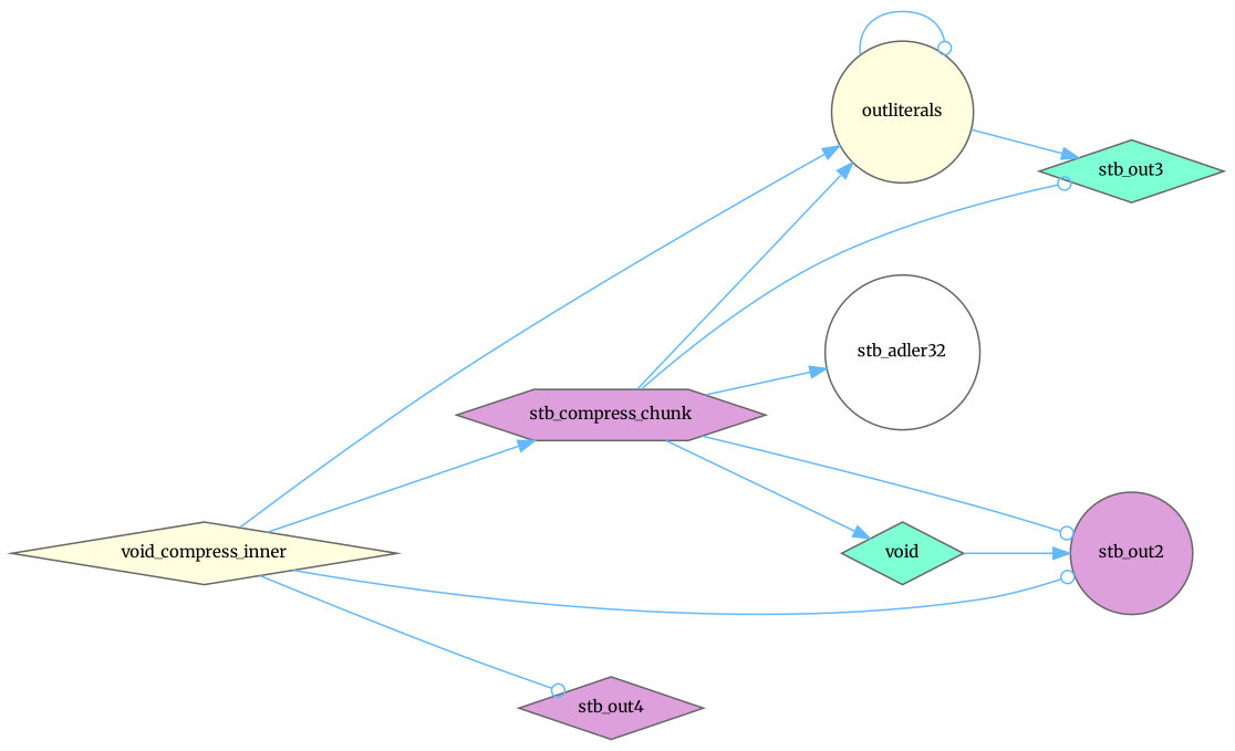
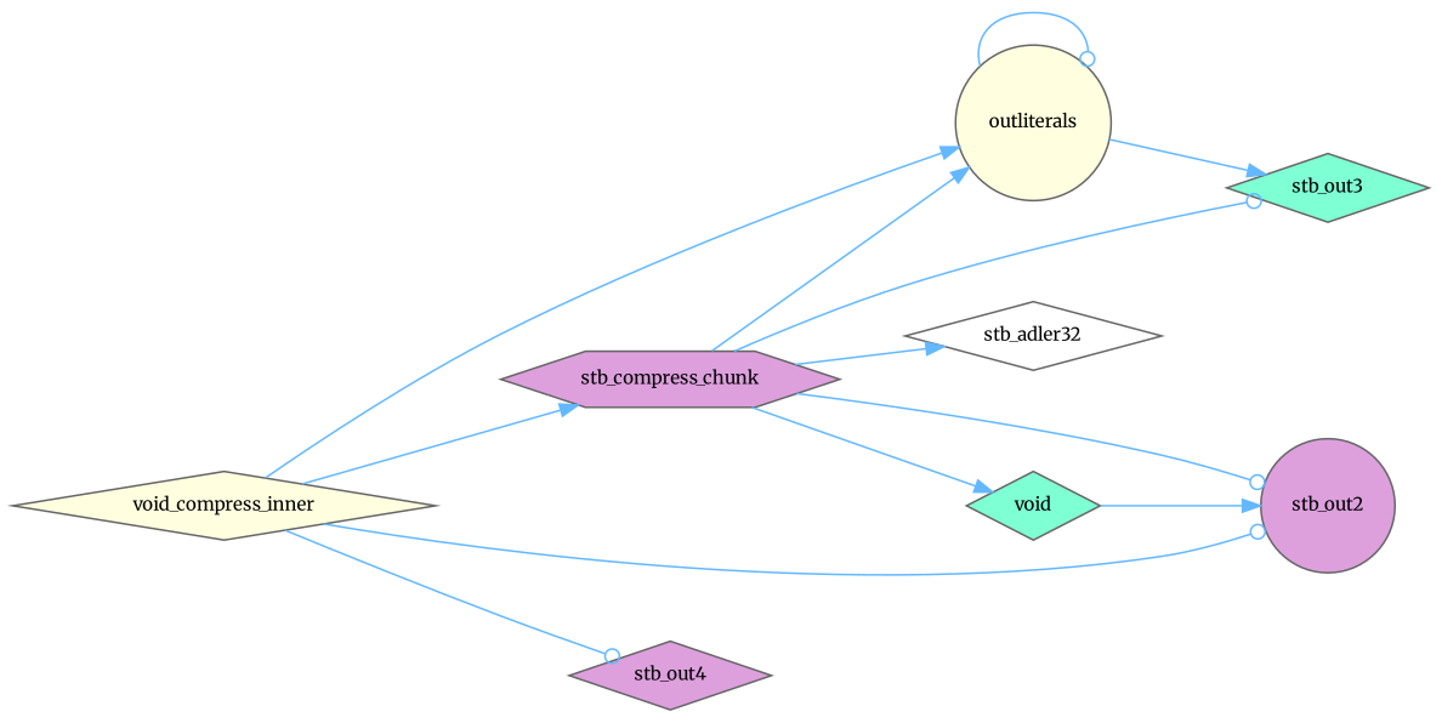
  digraph {
    fontname=Merriweather
    rankdir=LR
    node [color=grey40 fillcolor=plum fontname=Merriweather fontsize=10 shape=diamond style=filled]
    edge [arrowhead=normal color=steelblue1 fontname=Merriweather fontsize=10 labelfontname=Helvetica labelfontsize=10 style=solid]
    n1 [color=gray40 fillcolor=lightyellow fontcolor=black height=0.2 label=void_compress_inner width=0.4]
    n2 [fillcolor=lightyellow height=0.2 label=outliterals shape=circle width=0.4]
    n3 [height=0.2 label=stb_out2 shape=circle width=0.4]
    n4 [height=0.2 label=stb_compress_chunk shape=hexagon width=0.4]
    n5 [height=0.2 label=stb_out4 width=0.4]
    n6 [fillcolor=aquamarine height=0.2 label=stb_out3 width=0.4]
-   n7 [fillcolor=white height=0.2 label=stb_adler32 shape=circle width=0.4]
+   n7 [fillcolor=white height=0.2 label=stb_adler32 width=0.4]
    n8 [fillcolor=aquamarine height=0.2 label=void width=0.4]
    n1 -> n2
    n1 -> n3 [arrowhead=odot]
    n1 -> n4
    n1 -> n5 [arrowhead=odot]
    n2 -> n2 [arrowhead=odot]
    n2 -> n6
    n4 -> n2
    n4 -> n3 [arrowhead=odot]
    n4 -> n6 [arrowhead=odot]
    n4 -> n7
    n4 -> n8
    n8 -> n3
  }
